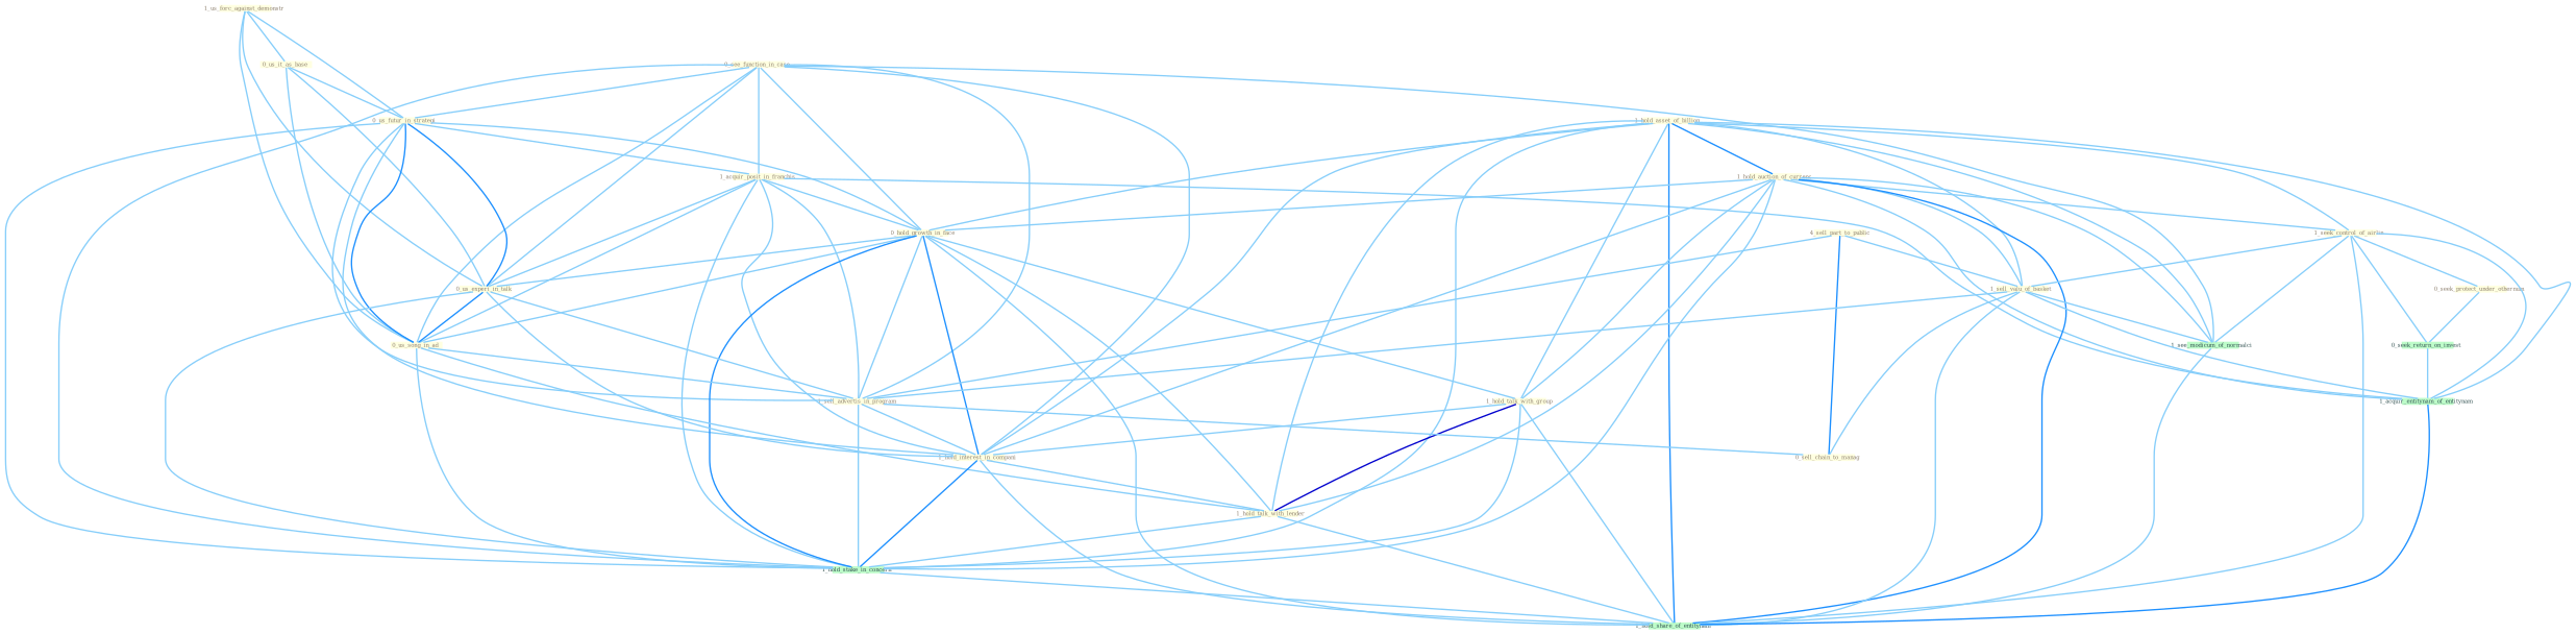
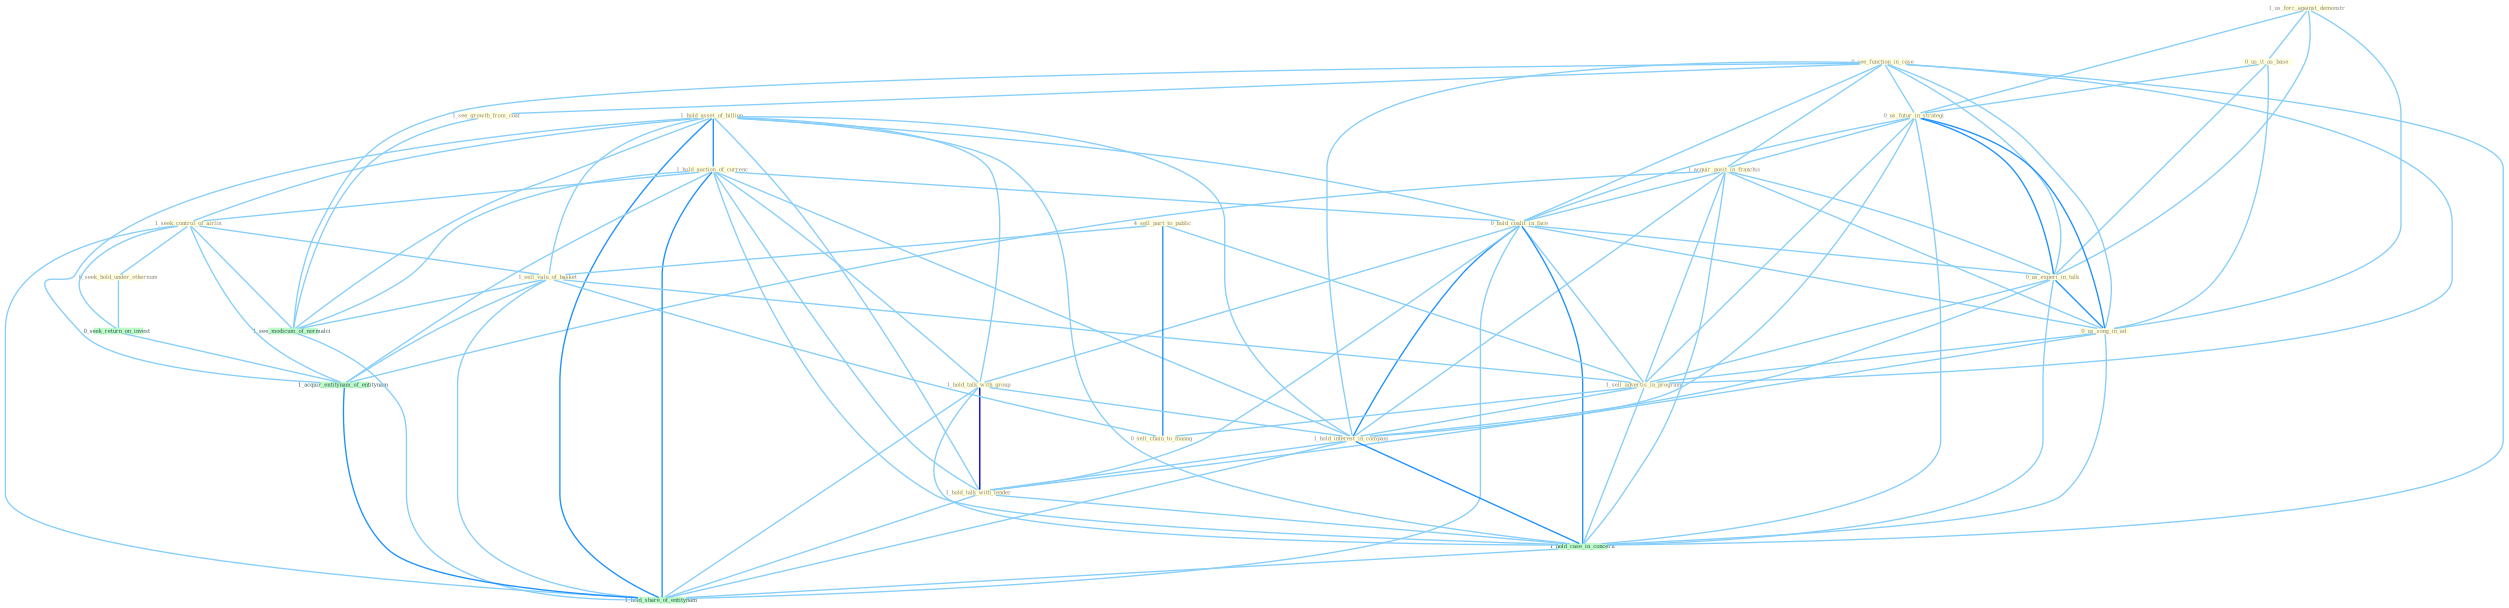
  graph {
    node [color="#ffffe0" fixedsize=true fontcolor="#8b7d6b" fontsize=4 shape=polygon style=filled]
    edge [color="#87cefa" w=1]
    "0_see_function_in_case " [height=.06 width=.5]
    "1_us_forc_against_demonstr " [height=.06 width=.5]
    "0_us_it_as_base " [height=.06 width=.5]
    "0_us_futur_in_strategi " [height=.06 width=.5]
    "1_acquir_posit_in_franchis " [height=.06 width=.5]
    "1_hold_asset_of_billion " [height=.06 width=.5]
    "1_hold_auction_of_currenc " [height=.06 width=.5]
-   "0_hold_coalit_in_face " [height=.06 width=.5 label="0_hold_growth_in_face"]
+   "0_hold_coalit_in_face " [height=.06 width=.5]
    "1_seek_control_of_airlin " [height=.06 width=.5]
    n10 [height=.06 label="4_sell_part_to_public" width=.5]
    "0_us_experi_in_talk " [height=.06 width=.5]
    "1_hold_talk_with_group " [height=.06 width=.5]
+   "1_see_growth_from_coat " [height=.06 width=.5]
    "1_sell_valu_of_basket " [height=.06 width=.5]
    "0_us_song_in_ad " [height=.06 width=.5]
    "1_sell_advertis_in_program " [height=.06 width=.5]
    "1_hold_interest_in_compani " [height=.06 width=.5]
    "0_sell_chain_to_manag " [height=.06 width=.5]
    "1_hold_talk_with_lender " [height=.06 width=.5]
-   "0_seek_protect_under_othernum " [height=.06 width=.5]
-   "1_hold_stake_in_concern " [color="#BDFCC9" fontcolor="#2f4f4f" height=.06 width=.5]
+   "0_seek_protect_under_othernum " [height=.06 width=.5 label="0_seek_hold_under_othernum"]
+   "1_hold_stake_in_concern " [color="#BDFCC9" fontcolor="#2f4f4f" height=.06 width=.5 label="1_hold_case_in_concern"]
    "1_see_modicum_of_normalci " [color="#BDFCC9" fontcolor="#2f4f4f" height=.06 width=.5]
    "1_acquir_entitynam_of_entitynam " [color="#BDFCC9" fontcolor="#2f4f4f" height=.06 width=.5]
    "1_hold_share_of_entitynam " [color="#BDFCC9" fontcolor="#2f4f4f" height=.06 width=.5]
    "0_seek_return_on_invest " [color="#BDFCC9" fontcolor="#2f4f4f" height=.06 width=.5]
    subgraph sub_1 {
      "0_see_function_in_case "
      "1_us_forc_against_demonstr "
      "0_us_it_as_base "
      "0_us_futur_in_strategi "
      "1_acquir_posit_in_franchis "
      "1_hold_asset_of_billion "
      "1_hold_auction_of_currenc "
      "0_hold_coalit_in_face "
      "1_seek_control_of_airlin "
      n10
      "0_us_experi_in_talk "
      "1_hold_talk_with_group "
+     "1_see_growth_from_coat "
      "1_sell_valu_of_basket "
      "0_us_song_in_ad "
      "1_sell_advertis_in_program "
      "1_hold_interest_in_compani "
      "0_sell_chain_to_manag "
      "1_hold_talk_with_lender "
      "0_seek_protect_under_othernum "
    }
    subgraph sub_2 {
    }
    "0_see_function_in_case " -- "0_us_futur_in_strategi "
    "0_see_function_in_case " -- "1_acquir_posit_in_franchis "
    "0_see_function_in_case " -- "0_hold_coalit_in_face "
    "0_see_function_in_case " -- "0_us_experi_in_talk "
+   "0_see_function_in_case " -- "1_see_growth_from_coat "
    "0_see_function_in_case " -- "0_us_song_in_ad "
    "0_see_function_in_case " -- "1_sell_advertis_in_program "
    "0_see_function_in_case " -- "1_hold_interest_in_compani "
    "0_see_function_in_case " -- "1_hold_stake_in_concern "
    "0_see_function_in_case " -- "1_see_modicum_of_normalci "
    "1_us_forc_against_demonstr " -- "0_us_it_as_base "
    "1_us_forc_against_demonstr " -- "0_us_futur_in_strategi "
    "1_us_forc_against_demonstr " -- "0_us_experi_in_talk "
    "1_us_forc_against_demonstr " -- "0_us_song_in_ad "
    "0_us_it_as_base " -- "0_us_futur_in_strategi "
    "0_us_it_as_base " -- "0_us_experi_in_talk "
    "0_us_it_as_base " -- "0_us_song_in_ad "
    "0_us_futur_in_strategi " -- "1_acquir_posit_in_franchis "
    "0_us_futur_in_strategi " -- "0_hold_coalit_in_face "
    "0_us_futur_in_strategi " -- "0_us_experi_in_talk " [color="#1e90ff" w=2]
    "0_us_futur_in_strategi " -- "0_us_song_in_ad " [color="#1e90ff" w=2]
    "0_us_futur_in_strategi " -- "1_sell_advertis_in_program "
    "0_us_futur_in_strategi " -- "1_hold_interest_in_compani "
    "0_us_futur_in_strategi " -- "1_hold_stake_in_concern "
    "1_acquir_posit_in_franchis " -- "0_hold_coalit_in_face "
    "1_acquir_posit_in_franchis " -- "0_us_experi_in_talk "
    "1_acquir_posit_in_franchis " -- "0_us_song_in_ad "
    "1_acquir_posit_in_franchis " -- "1_sell_advertis_in_program "
    "1_acquir_posit_in_franchis " -- "1_hold_interest_in_compani "
    "1_acquir_posit_in_franchis " -- "1_hold_stake_in_concern "
    "1_acquir_posit_in_franchis " -- "1_acquir_entitynam_of_entitynam "
    "1_hold_asset_of_billion " -- "1_hold_auction_of_currenc " [color="#1e90ff" w=2]
    "1_hold_asset_of_billion " -- "0_hold_coalit_in_face "
    "1_hold_asset_of_billion " -- "1_seek_control_of_airlin "
    "1_hold_asset_of_billion " -- "1_hold_talk_with_group "
    "1_hold_asset_of_billion " -- "1_sell_valu_of_basket "
    "1_hold_asset_of_billion " -- "1_hold_interest_in_compani "
    "1_hold_asset_of_billion " -- "1_hold_talk_with_lender "
    "1_hold_asset_of_billion " -- "1_hold_stake_in_concern "
    "1_hold_asset_of_billion " -- "1_see_modicum_of_normalci "
    "1_hold_asset_of_billion " -- "1_acquir_entitynam_of_entitynam "
    "1_hold_asset_of_billion " -- "1_hold_share_of_entitynam " [color="#1e90ff" w=2]
    "1_hold_auction_of_currenc " -- "0_hold_coalit_in_face "
    "1_hold_auction_of_currenc " -- "1_seek_control_of_airlin "
    "1_hold_auction_of_currenc " -- "1_hold_talk_with_group "
-   "1_hold_auction_of_currenc " -- "1_sell_valu_of_basket "
    "1_hold_auction_of_currenc " -- "1_hold_interest_in_compani "
    "1_hold_auction_of_currenc " -- "1_hold_talk_with_lender "
    "1_hold_auction_of_currenc " -- "1_hold_stake_in_concern "
    "1_hold_auction_of_currenc " -- "1_see_modicum_of_normalci "
    "1_hold_auction_of_currenc " -- "1_acquir_entitynam_of_entitynam "
    "1_hold_auction_of_currenc " -- "1_hold_share_of_entitynam " [color="#1e90ff" w=2]
    "0_hold_coalit_in_face " -- "0_us_experi_in_talk "
    "0_hold_coalit_in_face " -- "1_hold_talk_with_group "
    "0_hold_coalit_in_face " -- "0_us_song_in_ad "
    "0_hold_coalit_in_face " -- "1_sell_advertis_in_program "
    "0_hold_coalit_in_face " -- "1_hold_interest_in_compani " [color="#1e90ff" w=2]
    "0_hold_coalit_in_face " -- "1_hold_talk_with_lender "
    "0_hold_coalit_in_face " -- "1_hold_stake_in_concern " [color="#1e90ff" w=2]
    "0_hold_coalit_in_face " -- "1_hold_share_of_entitynam "
    "1_seek_control_of_airlin " -- "1_sell_valu_of_basket "
    "1_seek_control_of_airlin " -- "0_seek_protect_under_othernum "
    "1_seek_control_of_airlin " -- "1_see_modicum_of_normalci "
    "1_seek_control_of_airlin " -- "1_acquir_entitynam_of_entitynam "
    "1_seek_control_of_airlin " -- "1_hold_share_of_entitynam "
    "1_seek_control_of_airlin " -- "0_seek_return_on_invest "
    n10 -- "1_sell_valu_of_basket "
    n10 -- "1_sell_advertis_in_program "
    n10 -- "0_sell_chain_to_manag " [color="#1e90ff" w=2]
    "0_us_experi_in_talk " -- "0_us_song_in_ad " [color="#1e90ff" w=2]
    "0_us_experi_in_talk " -- "1_sell_advertis_in_program "
    "0_us_experi_in_talk " -- "1_hold_interest_in_compani "
    "0_us_experi_in_talk " -- "1_hold_stake_in_concern "
    "1_hold_talk_with_group " -- "1_hold_interest_in_compani "
    "1_hold_talk_with_group " -- "1_hold_talk_with_lender " [color="#0000cd" w=3]
    "1_hold_talk_with_group " -- "1_hold_stake_in_concern "
    "1_hold_talk_with_group " -- "1_hold_share_of_entitynam "
+   "1_see_growth_from_coat " -- "1_see_modicum_of_normalci "
    "1_sell_valu_of_basket " -- "1_sell_advertis_in_program "
    "1_sell_valu_of_basket " -- "0_sell_chain_to_manag "
    "1_sell_valu_of_basket " -- "1_see_modicum_of_normalci "
    "1_sell_valu_of_basket " -- "1_acquir_entitynam_of_entitynam "
    "1_sell_valu_of_basket " -- "1_hold_share_of_entitynam "
    "0_us_song_in_ad " -- "1_sell_advertis_in_program "
    "0_us_song_in_ad " -- "1_hold_talk_with_lender "
    "0_us_song_in_ad " -- "1_hold_stake_in_concern "
    "1_sell_advertis_in_program " -- "1_hold_interest_in_compani "
    "1_sell_advertis_in_program " -- "0_sell_chain_to_manag "
    "1_sell_advertis_in_program " -- "1_hold_stake_in_concern "
    "1_hold_interest_in_compani " -- "1_hold_talk_with_lender "
    "1_hold_interest_in_compani " -- "1_hold_stake_in_concern " [color="#1e90ff" w=2]
    "1_hold_interest_in_compani " -- "1_hold_share_of_entitynam "
    "1_hold_talk_with_lender " -- "1_hold_stake_in_concern "
    "1_hold_talk_with_lender " -- "1_hold_share_of_entitynam "
    "0_seek_protect_under_othernum " -- "0_seek_return_on_invest "
    "1_hold_stake_in_concern " -- "1_hold_share_of_entitynam "
    "1_see_modicum_of_normalci " -- "1_hold_share_of_entitynam "
    "1_acquir_entitynam_of_entitynam " -- "1_hold_share_of_entitynam " [color="#1e90ff" w=2]
    "0_seek_return_on_invest " -- "1_acquir_entitynam_of_entitynam "
  }
